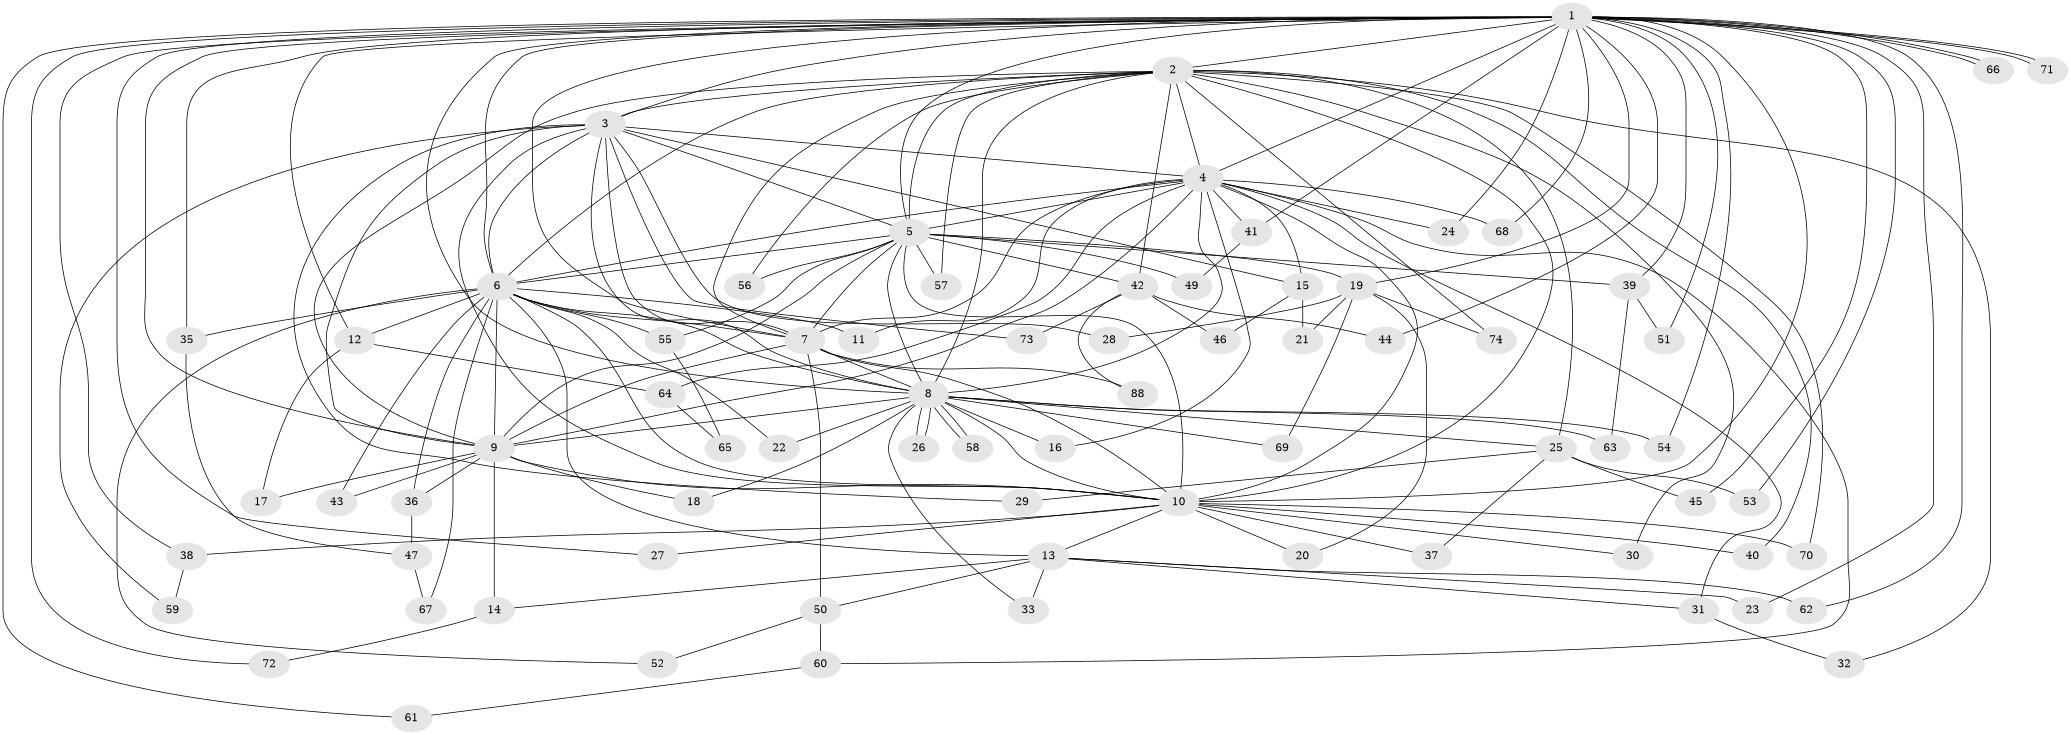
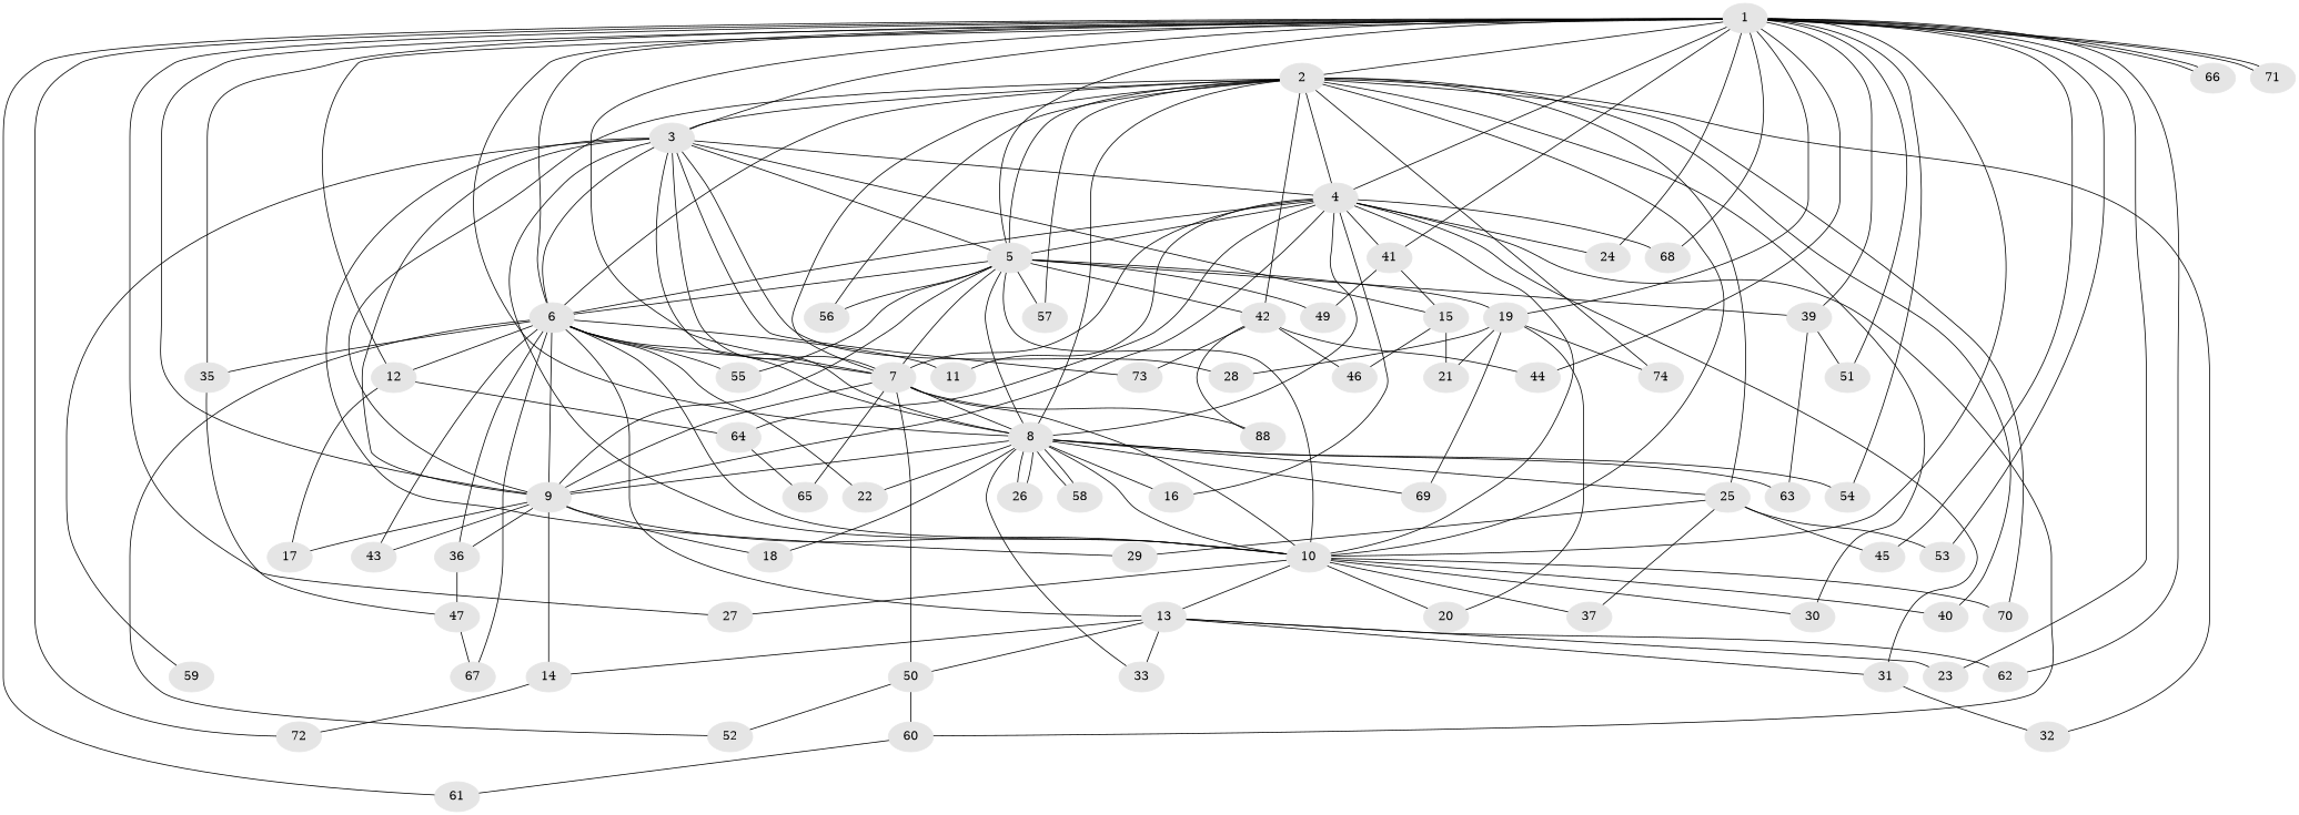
  graph {
    node [color=gray90 style=filled]
    1
    2
    3
    4
    5
    6
    7
    8
    9
    10
    12
    19
    23
    24
    27
    35
-   38
    39
    41
    44
    45
    51
    53
    54
    61
    62
    66
    68
    71
    72
    25
    30
    32
    40
    42
    56
    57
    70
    74
    15
    28
    29
    59
    73
    11
    16
    31
    60
    64
    49
    55
    13
    22
    36
    43
    52
    67
    n58 [label=88]
    50
    65
    18
    26
    33
    58
    63
    69
    14
    17
    20
    37
    21
    47
    46
    1 -- 2
    1 -- 3
    1 -- 4
    1 -- 5
    1 -- 6
    1 -- 7
    1 -- 8
    1 -- 9
    1 -- 10
    1 -- 12
    1 -- 19
    1 -- 23
    1 -- 24
    1 -- 27
    1 -- 35
-   1 -- 38
    1 -- 39
    1 -- 41
    1 -- 44
    1 -- 45
    1 -- 51
    1 -- 53
    1 -- 54
    1 -- 61
    1 -- 62
    1 -- 66
    1 -- 66
    1 -- 68
    1 -- 71
    1 -- 71
    1 -- 72
    2 -- 3
    2 -- 4
    2 -- 5
    2 -- 6
    2 -- 7
    2 -- 8
    2 -- 9
    2 -- 10
    2 -- 25
    2 -- 30
    2 -- 32
    2 -- 40
    2 -- 42
    2 -- 56
    2 -- 57
    2 -- 70
    2 -- 74
    3 -- 4
    3 -- 5
    3 -- 6
    3 -- 7
    3 -- 8
    3 -- 9
    3 -- 10
    3 -- 15
    3 -- 28
    3 -- 29
    3 -- 59
    3 -- 73
    4 -- 5
    4 -- 6
    4 -- 7
    4 -- 8
    4 -- 9
    4 -- 10
    4 -- 24
    4 -- 41
    4 -- 68
-   4 -- 15
+   41 -- 15
    4 -- 11
    4 -- 16
    4 -- 31
    4 -- 60
    4 -- 64
    5 -- 6
    5 -- 7
    5 -- 8
    5 -- 9
    5 -- 10
    5 -- 19
    5 -- 39
    5 -- 42
    5 -- 56
    5 -- 57
    5 -- 49
    5 -- 55
    6 -- 7
    6 -- 8
    6 -- 9
    6 -- 10
    6 -- 12
    6 -- 35
    6 -- 11
    6 -- 55
    6 -- 13
    6 -- 22
    6 -- 36
    6 -- 43
    6 -- 52
    6 -- 67
    7 -- 8
    7 -- 9
    7 -- 10
    7 -- n58
    7 -- 50
-   55 -- 65
+   7 -- 65
    8 -- 9
    8 -- 10
    8 -- 54
    8 -- 25
    8 -- 16
    8 -- 22
    8 -- 18
    8 -- 26
    8 -- 26
    8 -- 33
    8 -- 58
    8 -- 58
    8 -- 63
    8 -- 69
    9 -- 10
    9 -- 36
    9 -- 43
    9 -- 18
    9 -- 14
    9 -- 17
    10 -- 27
-   10 -- 38
    10 -- 30
    10 -- 40
    10 -- 70
    10 -- 13
    10 -- 20
    10 -- 37
    12 -- 64
    12 -- 17
    19 -- 74
    19 -- 28
    19 -- 69
    19 -- 20
    19 -- 21
    35 -- 47
-   38 -- 59
    39 -- 51
    39 -- 63
    41 -- 49
    25 -- 45
    25 -- 53
    25 -- 29
    25 -- 37
    42 -- 44
    42 -- 73
    42 -- n58
    42 -- 46
    15 -- 21
    15 -- 46
    31 -- 32
    60 -- 61
    64 -- 65
    13 -- 23
    13 -- 62
    13 -- 31
    13 -- 50
    13 -- 33
    13 -- 14
    36 -- 47
    50 -- 60
    50 -- 52
    14 -- 72
    47 -- 67
  }
